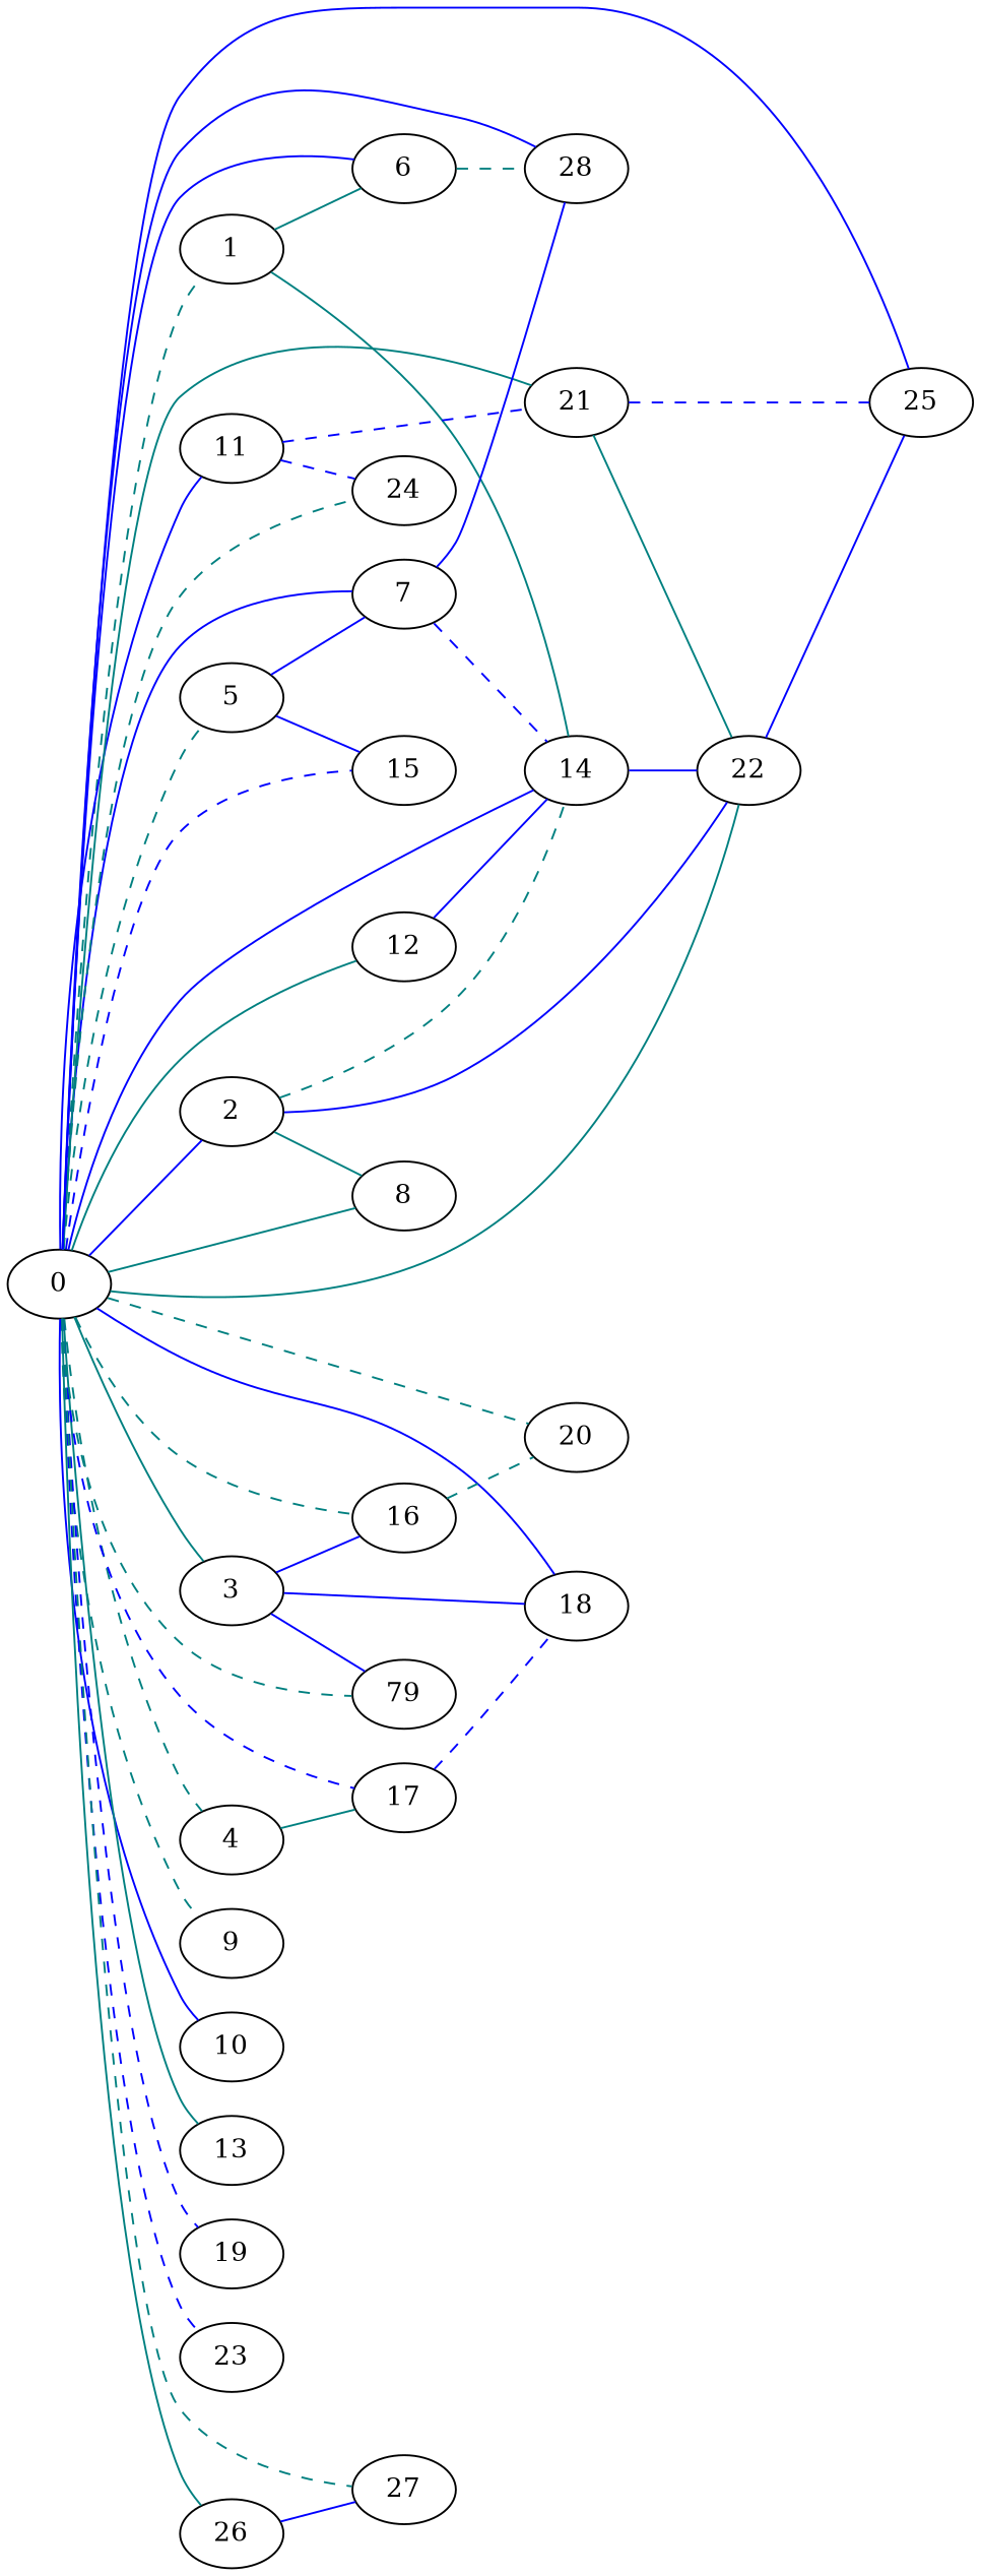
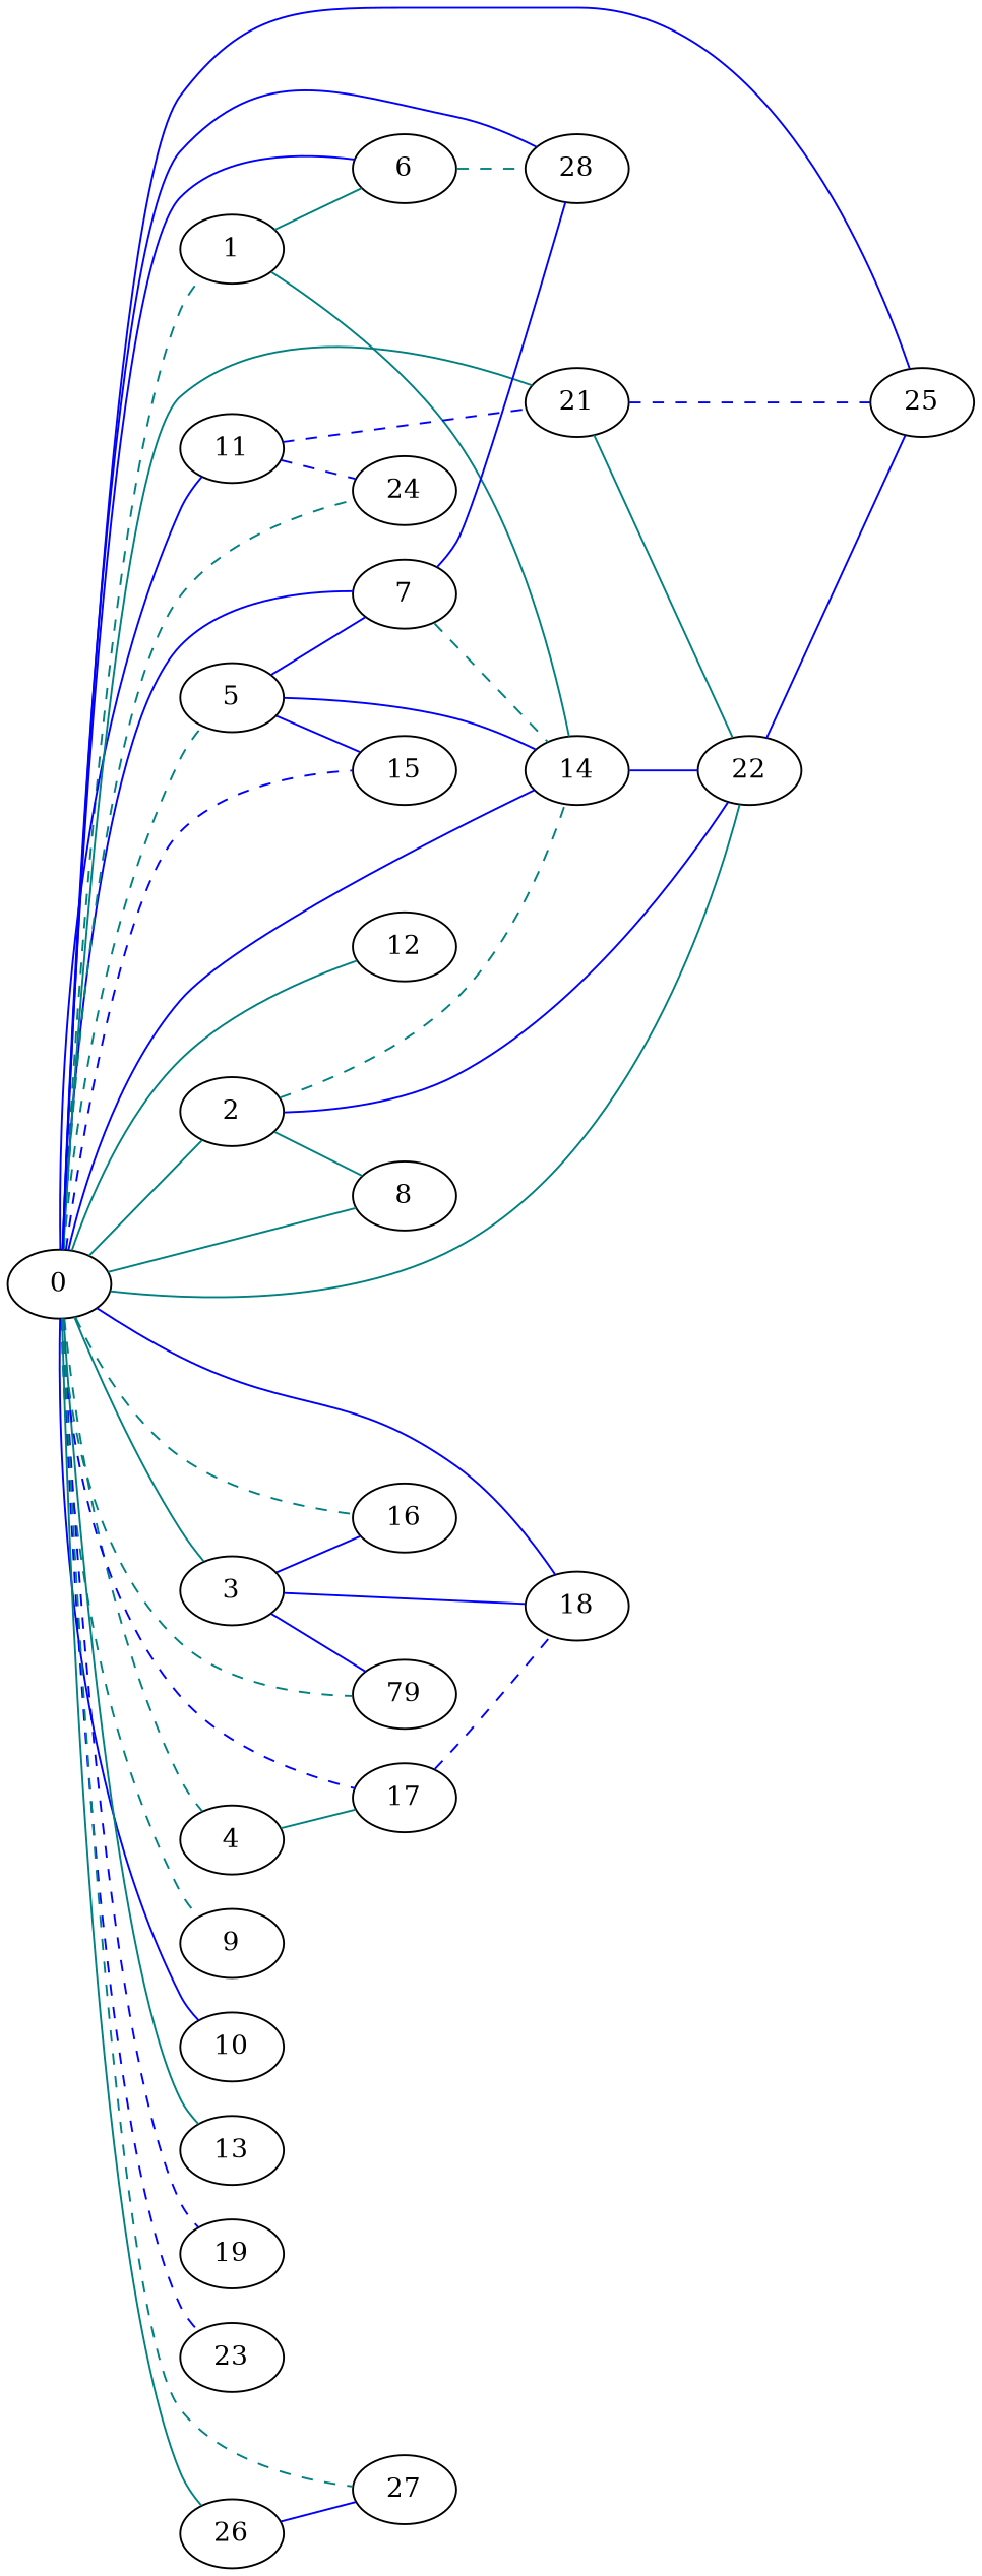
  graph {
    rankdir=LR
    edge [color=blue style=solid]
    0
    1
    2
    3
    4
    5
    6
    7
    8
    9
    10
    11
    12
    13
    14
    15
    16
    17
    18
    19
-   20
    21
    22
    23
    24
    25
    26
    27
    28
    n30 [label=79]
    0 -- 1 [color=teal style=dashed]
-   0 -- 2
+   0 -- 2 [color=teal]
    0 -- 3 [color=teal]
    0 -- 4 [color=teal style=dashed]
    0 -- 5 [color=teal style=dashed]
    0 -- 6
    0 -- 7
    0 -- 8 [color=teal]
    0 -- 9 [color=teal style=dashed]
    0 -- 10
    0 -- 11
    0 -- 12 [color=teal]
    0 -- 13 [color=teal]
    0 -- 14
    0 -- 15 [style=dashed]
    0 -- 16 [color=teal style=dashed]
    0 -- 17 [style=dashed]
    0 -- 18
    0 -- 19 [style=dashed]
-   0 -- 20 [color=teal style=dashed]
    0 -- 21 [color=teal]
    0 -- 22 [color=teal]
    0 -- 23 [style=dashed]
    0 -- 24 [color=teal style=dashed]
    0 -- 25
    0 -- 26 [color=teal]
    0 -- 27 [color=teal style=dashed]
    0 -- 28
    0 -- n30 [color=teal style=dashed]
    1 -- 6 [color=teal]
    1 -- 14 [color=teal]
    2 -- 8 [color=teal]
    2 -- 14 [color=teal style=dashed]
    2 -- 22
    3 -- 16
    3 -- 18
    3 -- n30
    4 -- 17 [color=teal]
    5 -- 7
    5 -- 15
    6 -- 28 [color=teal style=dashed]
-   7 -- 14 [style=dashed]
+   7 -- 14 [color=teal style=dashed]
    7 -- 28
    11 -- 21 [style=dashed]
    11 -- 24 [style=dashed]
-   12 -- 14
+   5 -- 14
    14 -- 22
-   16 -- 20 [color=teal style=dashed]
    17 -- 18 [style=dashed]
    21 -- 22 [color=teal]
    21 -- 25 [style=dashed]
    22 -- 25
    26 -- 27
  }
